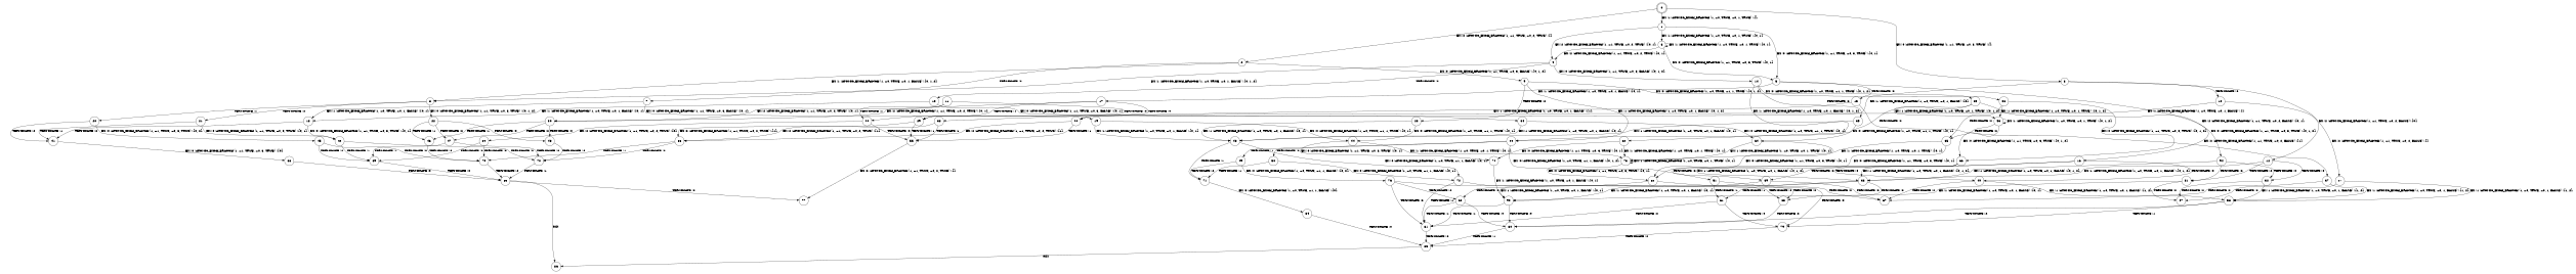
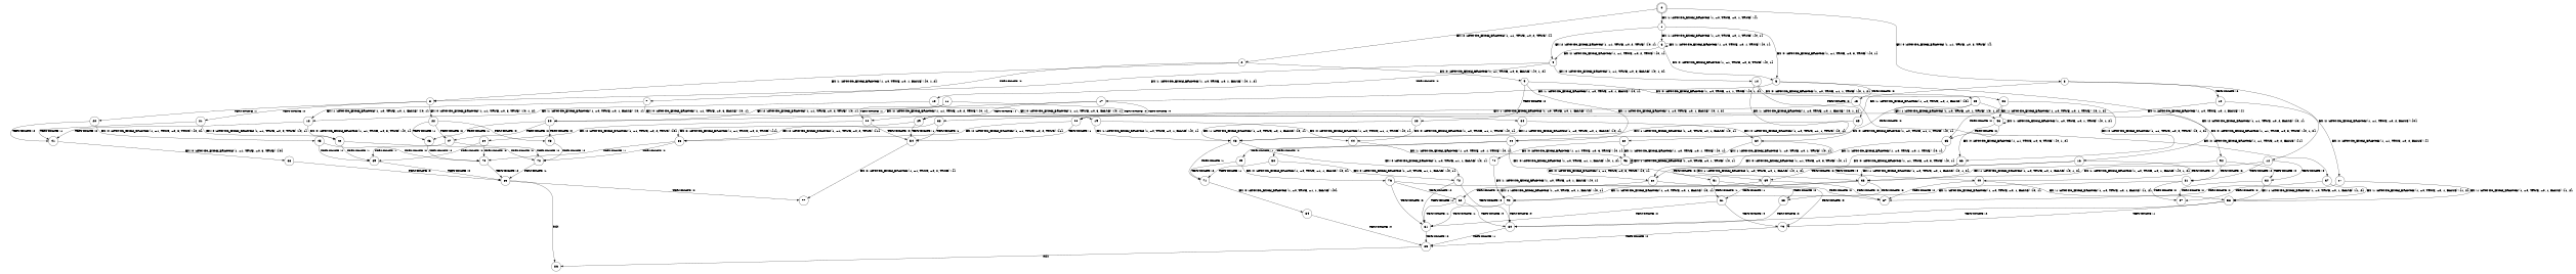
  digraph {
    node [shape=circle]
    0 [peripheries=2]
    1
    2
    3
    4
    5
    6
    7
    8
    9
    10
    12
    26
    13
    14
    15
    16
    17
    18
    19
    20
    21
    22
    23
    24
    25
    27
    11
    28
    29
    30
    31
    32
    33
    34
    35
    36
    37
    38
    39
    40
    41
    42
    43
    44
    45
    46
    47
    48
    49
    50
    51
    52
    53
    n55 [label=94]
-   55
+   55 [label=54]
    56
    57
    58
    59
    n61 [label=90]
    61
    62
    63
    64
    65
    66
    67
    68
    69
    70
    71
    72
-   73
+   73 [label=93]
    74
    75
    76
    77
    79
    80
    81
    82
    83
    84
    85
    86
    0 -> 1 [label="EX !1 !ATOMIC_EXCH_BRANCH (1, +0, TRUE, +0, 1, TRUE) !{}"]
    0 -> 2 [label="EX !2 !ATOMIC_EXCH_BRANCH (1, +1, TRUE, +0, 2, TRUE) !{}"]
    0 -> 3 [label="EX !0 !ATOMIC_EXCH_BRANCH (1, +1, TRUE, +0, 3, TRUE) !{}"]
    1 -> 4 [label="EX !2 !ATOMIC_EXCH_BRANCH (1, +1, TRUE, +0, 2, TRUE) !{0, 1}"]
    1 -> 5 [label="EX !0 !ATOMIC_EXCH_BRANCH (1, +1, TRUE, +0, 3, TRUE) !{0, 1}"]
    1 -> 6 [label="EX !1 !ATOMIC_EXCH_BRANCH (1, +0, TRUE, +0, 1, TRUE) !{0, 1}"]
    2 -> 7 [label="TERMINATE !2"]
    2 -> 8 [label="EX !1 !ATOMIC_EXCH_BRANCH (1, +0, TRUE, +0, 1, FALSE) !{0, 1, 2}"]
    2 -> 9 [label="EX !0 !ATOMIC_EXCH_BRANCH (1, +1, TRUE, +0, 3, FALSE) !{0, 1, 2}"]
    3 -> 10 [label="TERMINATE !0"]
    3 -> 12 [label="EX !2 !ATOMIC_EXCH_BRANCH (1, +1, TRUE, +0, 2, FALSE) !{0}"]
    3 -> 26 [label="EX !1 !ATOMIC_EXCH_BRANCH (1, +0, TRUE, +0, 1, FALSE) !{0}"]
    4 -> 8 [label="EX !1 !ATOMIC_EXCH_BRANCH (1, +0, TRUE, +0, 1, FALSE) !{0, 1, 2}"]
    4 -> 13 [label="TERMINATE !2"]
    4 -> 14 [label="EX !0 !ATOMIC_EXCH_BRANCH (1, +1, TRUE, +0, 3, FALSE) !{0, 1, 2}"]
    5 -> 15 [label="TERMINATE !0"]
    5 -> 16 [label="EX !2 !ATOMIC_EXCH_BRANCH (1, +1, TRUE, +0, 2, FALSE) !{0, 1}"]
    5 -> 17 [label="EX !1 !ATOMIC_EXCH_BRANCH (1, +0, TRUE, +0, 1, FALSE) !{0, 1}"]
    6 -> 4 [label="EX !2 !ATOMIC_EXCH_BRANCH (1, +1, TRUE, +0, 2, TRUE) !{0, 1}"]
    6 -> 5 [label="EX !0 !ATOMIC_EXCH_BRANCH (1, +1, TRUE, +0, 3, TRUE) !{0, 1}"]
    6 -> 6 [label="EX !1 !ATOMIC_EXCH_BRANCH (1, +0, TRUE, +0, 1, TRUE) !{0, 1}"]
    7 -> 18 [label="EX !1 !ATOMIC_EXCH_BRANCH (1, +0, TRUE, +0, 1, FALSE) !{0, 1}"]
    7 -> 19 [label="EX !0 !ATOMIC_EXCH_BRANCH (1, +1, TRUE, +0, 3, FALSE) !{0, 1}"]
    8 -> 20 [label="TERMINATE !1"]
    8 -> 21 [label="TERMINATE !2"]
    8 -> 22 [label="EX !0 !ATOMIC_EXCH_BRANCH (1, +1, TRUE, +0, 3, TRUE) !{0, 1, 2}"]
    9 -> 23 [label="TERMINATE !2"]
    9 -> 24 [label="EX !1 !ATOMIC_EXCH_BRANCH (1, +0, TRUE, +0, 1, FALSE) !{0, 1, 2}"]
    9 -> 25 [label="EX !0 !ATOMIC_EXCH_BRANCH (1, +0, TRUE, +1, 1, TRUE) !{0, 1, 2}"]
    10 -> 26 [label="EX !1 !ATOMIC_EXCH_BRANCH (1, +0, TRUE, +0, 1, FALSE) !{}"]
    10 -> 27 [label="EX !2 !ATOMIC_EXCH_BRANCH (1, +1, TRUE, +0, 2, FALSE) !{}"]
    12 -> 31 [label="TERMINATE !2"]
    12 -> 32 [label="TERMINATE !0"]
    12 -> 33 [label="EX !1 !ATOMIC_EXCH_BRANCH (1, +0, TRUE, +0, 1, FALSE) !{0, 1, 2}"]
    26 -> 55 [label="TERMINATE !1"]
    26 -> 56 [label="EX !2 !ATOMIC_EXCH_BRANCH (1, +1, TRUE, +0, 2, TRUE) !{1}"]
    13 -> 18 [label="EX !1 !ATOMIC_EXCH_BRANCH (1, +0, TRUE, +0, 1, FALSE) !{0, 1}"]
    13 -> 34 [label="EX !0 !ATOMIC_EXCH_BRANCH (1, +1, TRUE, +0, 3, FALSE) !{0, 1}"]
    14 -> 24 [label="EX !1 !ATOMIC_EXCH_BRANCH (1, +0, TRUE, +0, 1, FALSE) !{0, 1, 2}"]
    14 -> 35 [label="TERMINATE !2"]
    14 -> 36 [label="EX !0 !ATOMIC_EXCH_BRANCH (1, +0, TRUE, +1, 1, TRUE) !{0, 1, 2}"]
    15 -> 37 [label="EX !2 !ATOMIC_EXCH_BRANCH (1, +1, TRUE, +0, 2, FALSE) !{1}"]
    15 -> 38 [label="EX !1 !ATOMIC_EXCH_BRANCH (1, +0, TRUE, +0, 1, FALSE) !{1}"]
    16 -> 33 [label="EX !1 !ATOMIC_EXCH_BRANCH (1, +0, TRUE, +0, 1, FALSE) !{0, 1, 2}"]
    16 -> 39 [label="TERMINATE !2"]
    16 -> 40 [label="TERMINATE !0"]
    17 -> 28 [label="TERMINATE !1"]
    17 -> 29 [label="TERMINATE !0"]
    17 -> 30 [label="EX !2 !ATOMIC_EXCH_BRANCH (1, +1, TRUE, +0, 2, TRUE) !{0, 1}"]
    18 -> 41 [label="TERMINATE !2"]
    18 -> 42 [label="EX !0 !ATOMIC_EXCH_BRANCH (1, +1, TRUE, +0, 3, TRUE) !{0, 1}"]
    19 -> 43 [label="EX !1 !ATOMIC_EXCH_BRANCH (1, +0, TRUE, +0, 1, FALSE) !{0, 1}"]
    19 -> 44 [label="EX !0 !ATOMIC_EXCH_BRANCH (1, +0, TRUE, +1, 1, TRUE) !{0, 1}"]
    20 -> 41 [label="TERMINATE !2"]
    20 -> 45 [label="EX !0 !ATOMIC_EXCH_BRANCH (1, +1, TRUE, +0, 3, TRUE) !{0, 2}"]
    21 -> 41 [label="TERMINATE !1"]
    21 -> 42 [label="EX !0 !ATOMIC_EXCH_BRANCH (1, +1, TRUE, +0, 3, TRUE) !{0, 1}"]
    22 -> 46 [label="TERMINATE !1"]
    22 -> 47 [label="TERMINATE !2"]
    22 -> 48 [label="TERMINATE !0"]
    23 -> 43 [label="EX !1 !ATOMIC_EXCH_BRANCH (1, +0, TRUE, +0, 1, FALSE) !{0, 1}"]
    23 -> 44 [label="EX !0 !ATOMIC_EXCH_BRANCH (1, +0, TRUE, +1, 1, TRUE) !{0, 1}"]
    24 -> 49 [label="TERMINATE !1"]
    24 -> 50 [label="TERMINATE !2"]
    24 -> 51 [label="EX !0 !ATOMIC_EXCH_BRANCH (1, +0, TRUE, +1, 1, FALSE) !{0, 1, 2}"]
    25 -> 52 [label="TERMINATE !2"]
    25 -> 53 [label="EX !1 !ATOMIC_EXCH_BRANCH (1, +0, TRUE, +0, 1, TRUE) !{0, 1, 2}"]
    25 -> n55 [label="EX !0 !ATOMIC_EXCH_BRANCH (1, +1, TRUE, +0, 3, TRUE) !{0, 1, 2}"]
    27 -> 57 [label="TERMINATE !2"]
    27 -> 58 [label="EX !1 !ATOMIC_EXCH_BRANCH (1, +0, TRUE, +0, 1, FALSE) !{1, 2}"]
    11 -> 28 [label="TERMINATE !1"]
    11 -> 29 [label="TERMINATE !0"]
    11 -> 30 [label="EX !2 !ATOMIC_EXCH_BRANCH (1, +1, TRUE, +0, 2, TRUE) !{0, 1}"]
    28 -> 55 [label="TERMINATE !0"]
    28 -> 59 [label="EX !2 !ATOMIC_EXCH_BRANCH (1, +1, TRUE, +0, 2, TRUE) !{0}"]
    29 -> 55 [label="TERMINATE !1"]
    29 -> 56 [label="EX !2 !ATOMIC_EXCH_BRANCH (1, +1, TRUE, +0, 2, TRUE) !{1}"]
    30 -> 46 [label="TERMINATE !1"]
    30 -> 47 [label="TERMINATE !2"]
    30 -> 48 [label="TERMINATE !0"]
    31 -> 57 [label="TERMINATE !0"]
    31 -> n61 [label="EX !1 !ATOMIC_EXCH_BRANCH (1, +0, TRUE, +0, 1, FALSE) !{0, 1}"]
    32 -> 57 [label="TERMINATE !2"]
    32 -> 58 [label="EX !1 !ATOMIC_EXCH_BRANCH (1, +0, TRUE, +0, 1, FALSE) !{1, 2}"]
    33 -> 61 [label="TERMINATE !1"]
    33 -> 62 [label="TERMINATE !2"]
    33 -> 63 [label="TERMINATE !0"]
    34 -> 43 [label="EX !1 !ATOMIC_EXCH_BRANCH (1, +0, TRUE, +0, 1, FALSE) !{0, 1}"]
    34 -> 64 [label="EX !0 !ATOMIC_EXCH_BRANCH (1, +0, TRUE, +1, 1, TRUE) !{0, 1}"]
    35 -> 43 [label="EX !1 !ATOMIC_EXCH_BRANCH (1, +0, TRUE, +0, 1, FALSE) !{0, 1}"]
    35 -> 64 [label="EX !0 !ATOMIC_EXCH_BRANCH (1, +0, TRUE, +1, 1, TRUE) !{0, 1}"]
    36 -> 53 [label="EX !1 !ATOMIC_EXCH_BRANCH (1, +0, TRUE, +0, 1, TRUE) !{0, 1, 2}"]
    36 -> 65 [label="TERMINATE !2"]
    36 -> 66 [label="EX !0 !ATOMIC_EXCH_BRANCH (1, +1, TRUE, +0, 3, TRUE) !{0, 1, 2}"]
    37 -> 58 [label="EX !1 !ATOMIC_EXCH_BRANCH (1, +0, TRUE, +0, 1, FALSE) !{1, 2}"]
    37 -> 67 [label="TERMINATE !2"]
    38 -> 55 [label="TERMINATE !1"]
    38 -> 56 [label="EX !2 !ATOMIC_EXCH_BRANCH (1, +1, TRUE, +0, 2, TRUE) !{1}"]
    39 -> n61 [label="EX !1 !ATOMIC_EXCH_BRANCH (1, +0, TRUE, +0, 1, FALSE) !{0, 1}"]
    39 -> 67 [label="TERMINATE !0"]
    40 -> 58 [label="EX !1 !ATOMIC_EXCH_BRANCH (1, +0, TRUE, +0, 1, FALSE) !{1, 2}"]
    40 -> 67 [label="TERMINATE !2"]
    41 -> 68 [label="EX !0 !ATOMIC_EXCH_BRANCH (1, +1, TRUE, +0, 3, TRUE) !{0}"]
    42 -> 69 [label="TERMINATE !1"]
    42 -> 70 [label="TERMINATE !0"]
    43 -> 71 [label="TERMINATE !1"]
    43 -> 72 [label="EX !0 !ATOMIC_EXCH_BRANCH (1, +0, TRUE, +1, 1, FALSE) !{0, 1}"]
    44 -> 73 [label="EX !1 !ATOMIC_EXCH_BRANCH (1, +0, TRUE, +0, 1, TRUE) !{0, 1}"]
-   44 -> 74 [label="EX !0 !ATOMIC_EXCH_BRANCH (1, +1, TRUE, +0, 3, TRUE) !{0, 1}"]
    45 -> 69 [label="TERMINATE !2"]
    45 -> 75 [label="TERMINATE !0"]
    46 -> 75 [label="TERMINATE !0"]
    47 -> 69 [label="TERMINATE !1"]
    47 -> 70 [label="TERMINATE !0"]
    48 -> 70 [label="TERMINATE !4"]
    49 -> 71 [label="TERMINATE !2"]
    49 -> 76 [label="EX !0 !ATOMIC_EXCH_BRANCH (1, +0, TRUE, +1, 1, FALSE) !{0, 2}"]
    50 -> 71 [label="TERMINATE !1"]
    50 -> 72 [label="EX !0 !ATOMIC_EXCH_BRANCH (1, +0, TRUE, +1, 1, FALSE) !{0, 1}"]
    51 -> 61 [label="TERMINATE !1"]
    51 -> 63 [label="TERMINATE !0"]
    52 -> 73 [label="EX !1 !ATOMIC_EXCH_BRANCH (1, +0, TRUE, +0, 1, TRUE) !{0, 1}"]
    52 -> 74 [label="EX !0 !ATOMIC_EXCH_BRANCH (1, +1, TRUE, +0, 3, TRUE) !{0, 1}"]
    53 -> 53 [label="EX !1 !ATOMIC_EXCH_BRANCH (1, +0, TRUE, +0, 1, TRUE) !{0, 1, 2}"]
    53 -> 65 [label="TERMINATE !2"]
    53 -> 66 [label="EX !0 !ATOMIC_EXCH_BRANCH (1, +1, TRUE, +0, 3, TRUE) !{0, 1, 2}"]
    n55 -> 31 [label="TERMINATE !2"]
    n55 -> 32 [label="TERMINATE !0"]
    n55 -> 33 [label="EX !1 !ATOMIC_EXCH_BRANCH (1, +0, TRUE, +0, 1, FALSE) !{0, 1, 2}"]
    55 -> 77 [label="EX !2 !ATOMIC_EXCH_BRANCH (1, +1, TRUE, +0, 2, TRUE) !{}"]
    56 -> 70 [label="TERMINATE !2"]
    56 -> 75 [label="TERMINATE !1"]
    58 -> 79 [label="TERMINATE !1"]
    58 -> 80 [label="TERMINATE !2"]
    59 -> 69 [label="TERMINATE !2"]
    59 -> 75 [label="TERMINATE !0"]
    n61 -> 80 [label="TERMINATE !0"]
    n61 -> 81 [label="TERMINATE !1"]
    61 -> 79 [label="TERMINATE !0"]
    61 -> 81 [label="TERMINATE !2"]
    62 -> 80 [label="TERMINATE !0"]
    62 -> 81 [label="TERMINATE !1"]
    63 -> 80 [label="TERMINATE !2"]
    64 -> 73 [label="EX !1 !ATOMIC_EXCH_BRANCH (1, +0, TRUE, +0, 1, TRUE) !{0, 1}"]
    64 -> 82 [label="EX !0 !ATOMIC_EXCH_BRANCH (1, +1, TRUE, +0, 3, TRUE) !{0, 1}"]
    65 -> 73 [label="EX !1 !ATOMIC_EXCH_BRANCH (1, +0, TRUE, +0, 1, TRUE) !{0, 1}"]
    65 -> 82 [label="EX !0 !ATOMIC_EXCH_BRANCH (1, +1, TRUE, +0, 3, TRUE) !{0, 1}"]
    66 -> 33 [label="EX !1 !ATOMIC_EXCH_BRANCH (1, +0, TRUE, +0, 1, FALSE) !{0, 1, 2}"]
    66 -> 39 [label="TERMINATE !2"]
    66 -> 40 [label="TERMINATE !0"]
    68 -> 83 [label="TERMINATE !0"]
    69 -> 83 [label="TERMINATE !0"]
    70 -> 83 [label="TERMINATE !1"]
    71 -> 84 [label="EX !0 !ATOMIC_EXCH_BRANCH (1, +0, TRUE, +1, 1, FALSE) !{0}"]
-   72 -> 63 [label="TERMINATE !0"]
+   72 -> 80 [label="TERMINATE !0"]
    72 -> 81 [label="TERMINATE !1"]
    73 -> 73 [label="EX !1 !ATOMIC_EXCH_BRANCH (1, +0, TRUE, +0, 1, TRUE) !{0, 1}"]
    73 -> 82 [label="EX !0 !ATOMIC_EXCH_BRANCH (1, +1, TRUE, +0, 3, TRUE) !{0, 1}"]
    74 -> n61 [label="EX !1 !ATOMIC_EXCH_BRANCH (1, +0, TRUE, +0, 1, FALSE) !{0, 1}"]
    75 -> 83 [label="TERMINATE !2"]
    76 -> 62 [label="TERMINATE !2"]
    76 -> 79 [label="TERMINATE !0"]
    76 -> 81 [label="TERMINATE !2"]
    79 -> 85 [label="TERMINATE !2"]
    80 -> 85 [label="TERMINATE !1"]
    81 -> 85 [label="TERMINATE !0"]
    82 -> n61 [label="EX !1 !ATOMIC_EXCH_BRANCH (1, +0, TRUE, +0, 1, FALSE) !{0, 1}"]
    82 -> 67 [label="TERMINATE !0"]
    83 -> 77 [label="TERMINATE !2"]
    83 -> 86 [label=exit]
    84 -> 85 [label="TERMINATE !0"]
    85 -> 86 [label=exit]
  }
